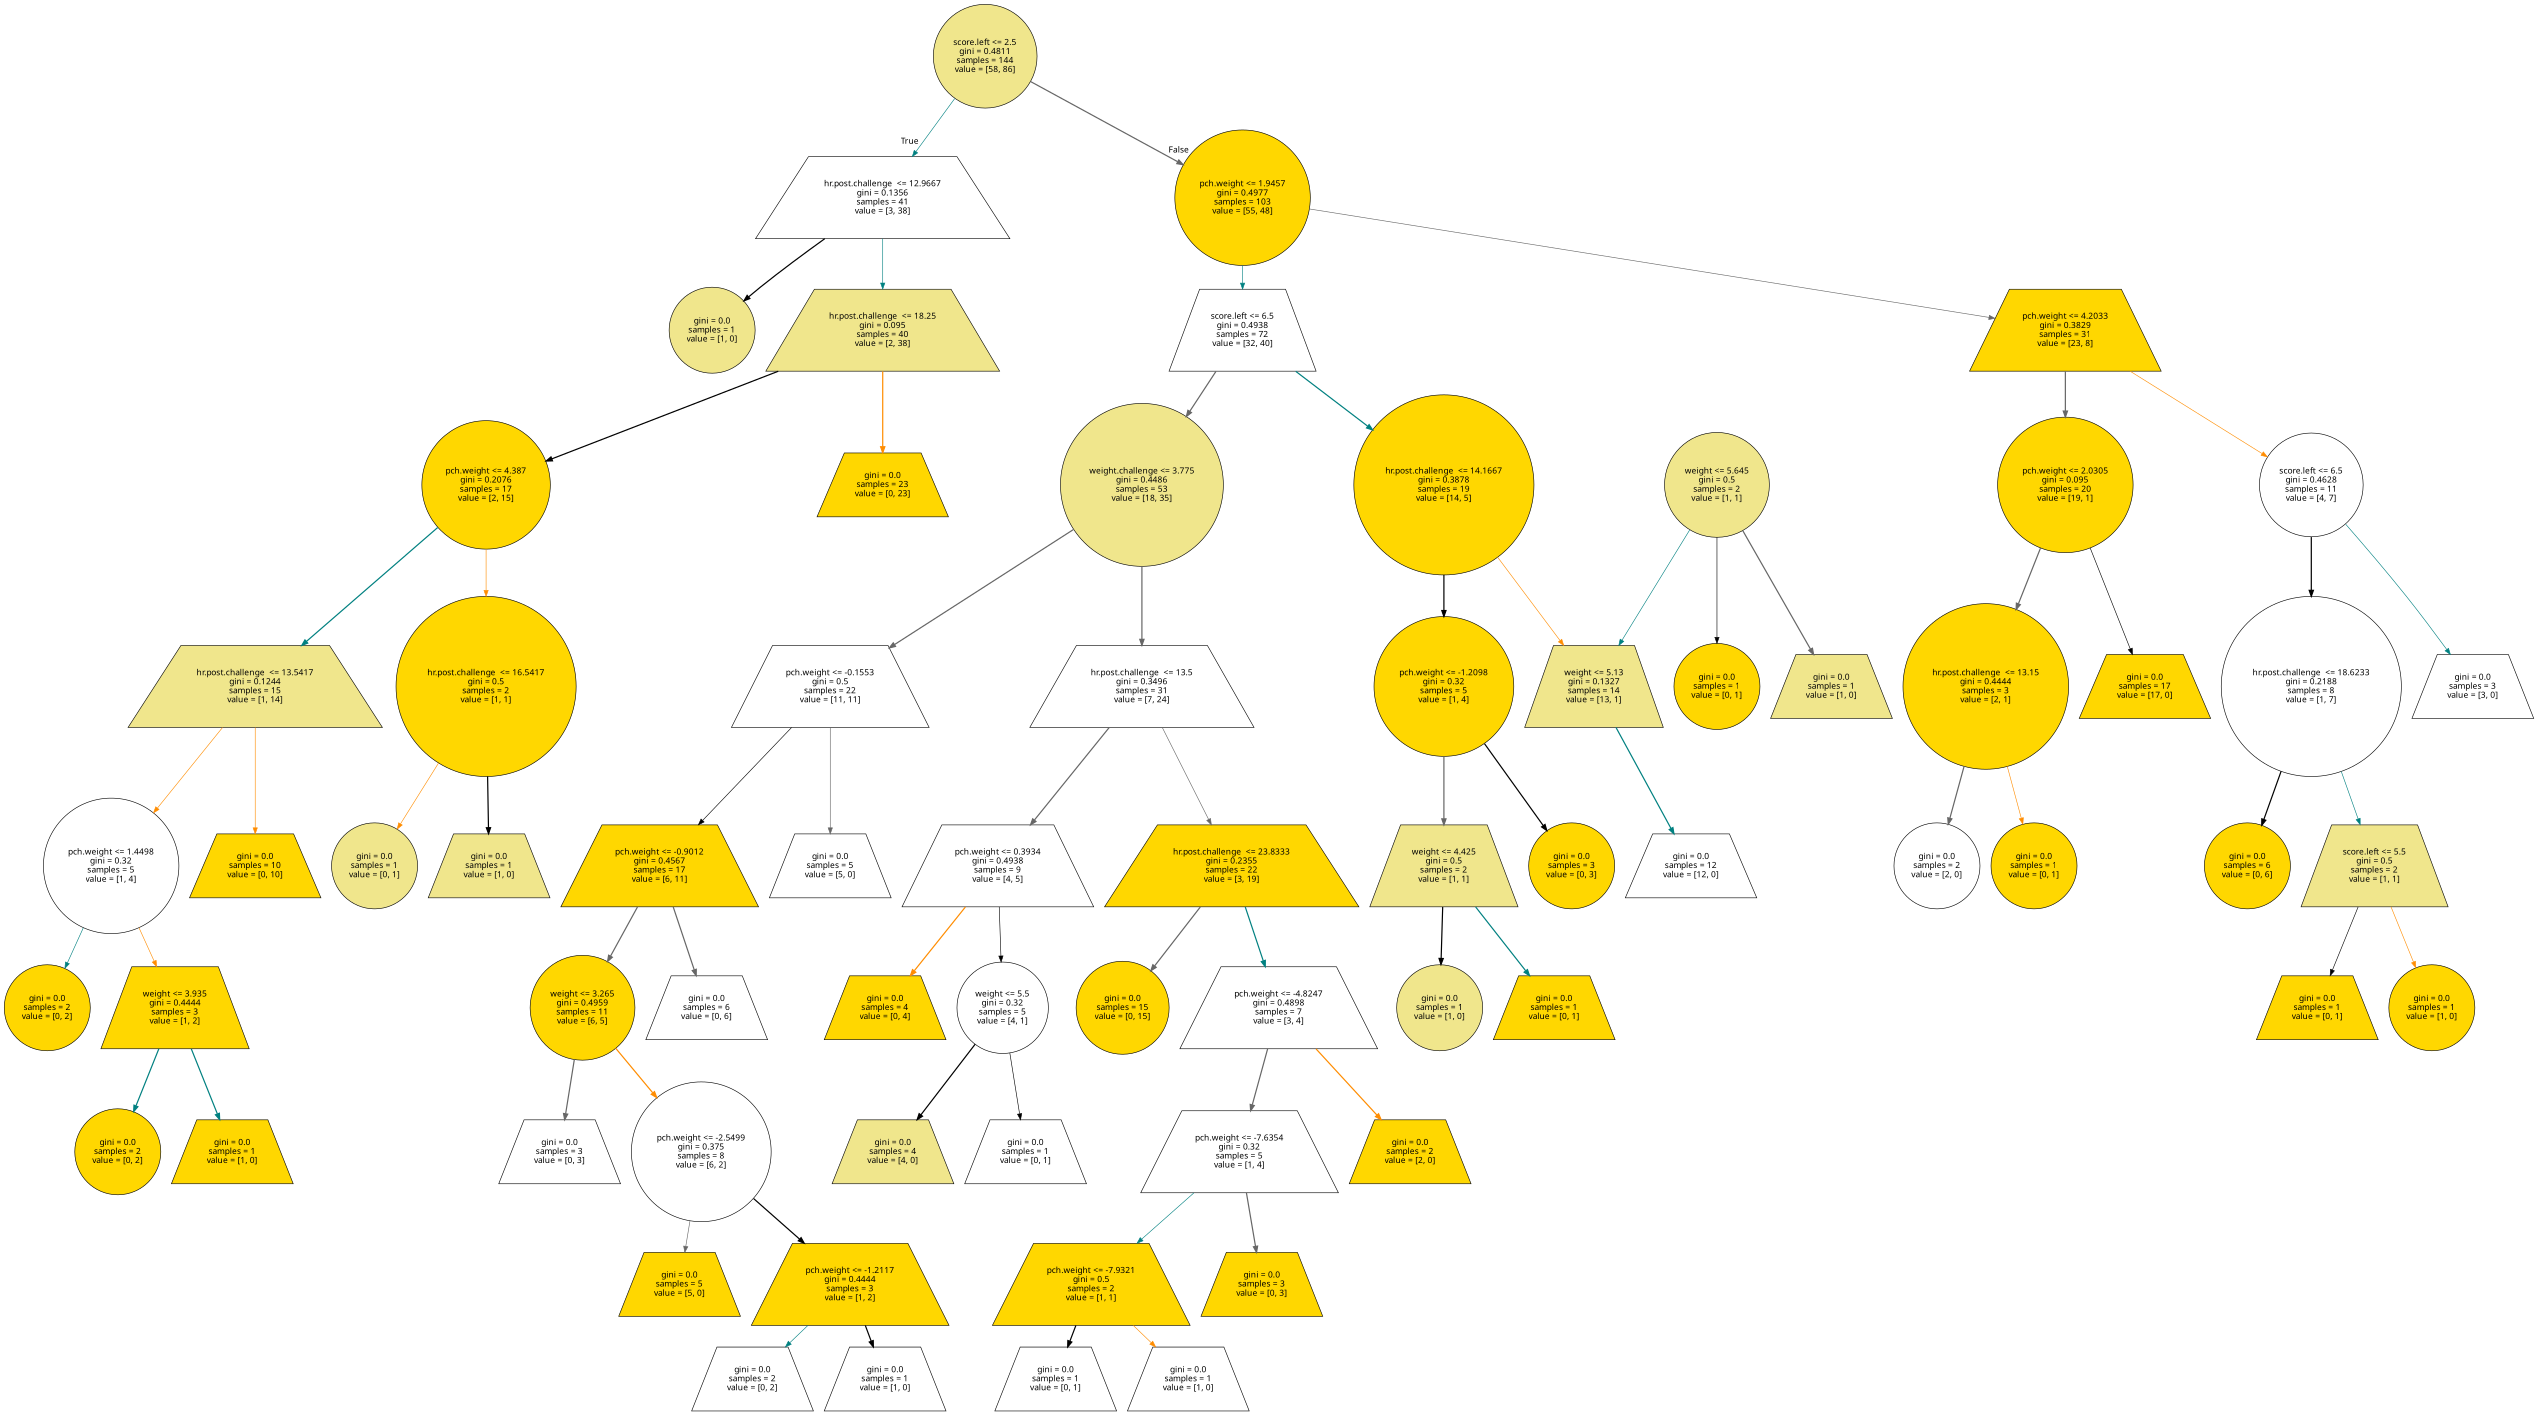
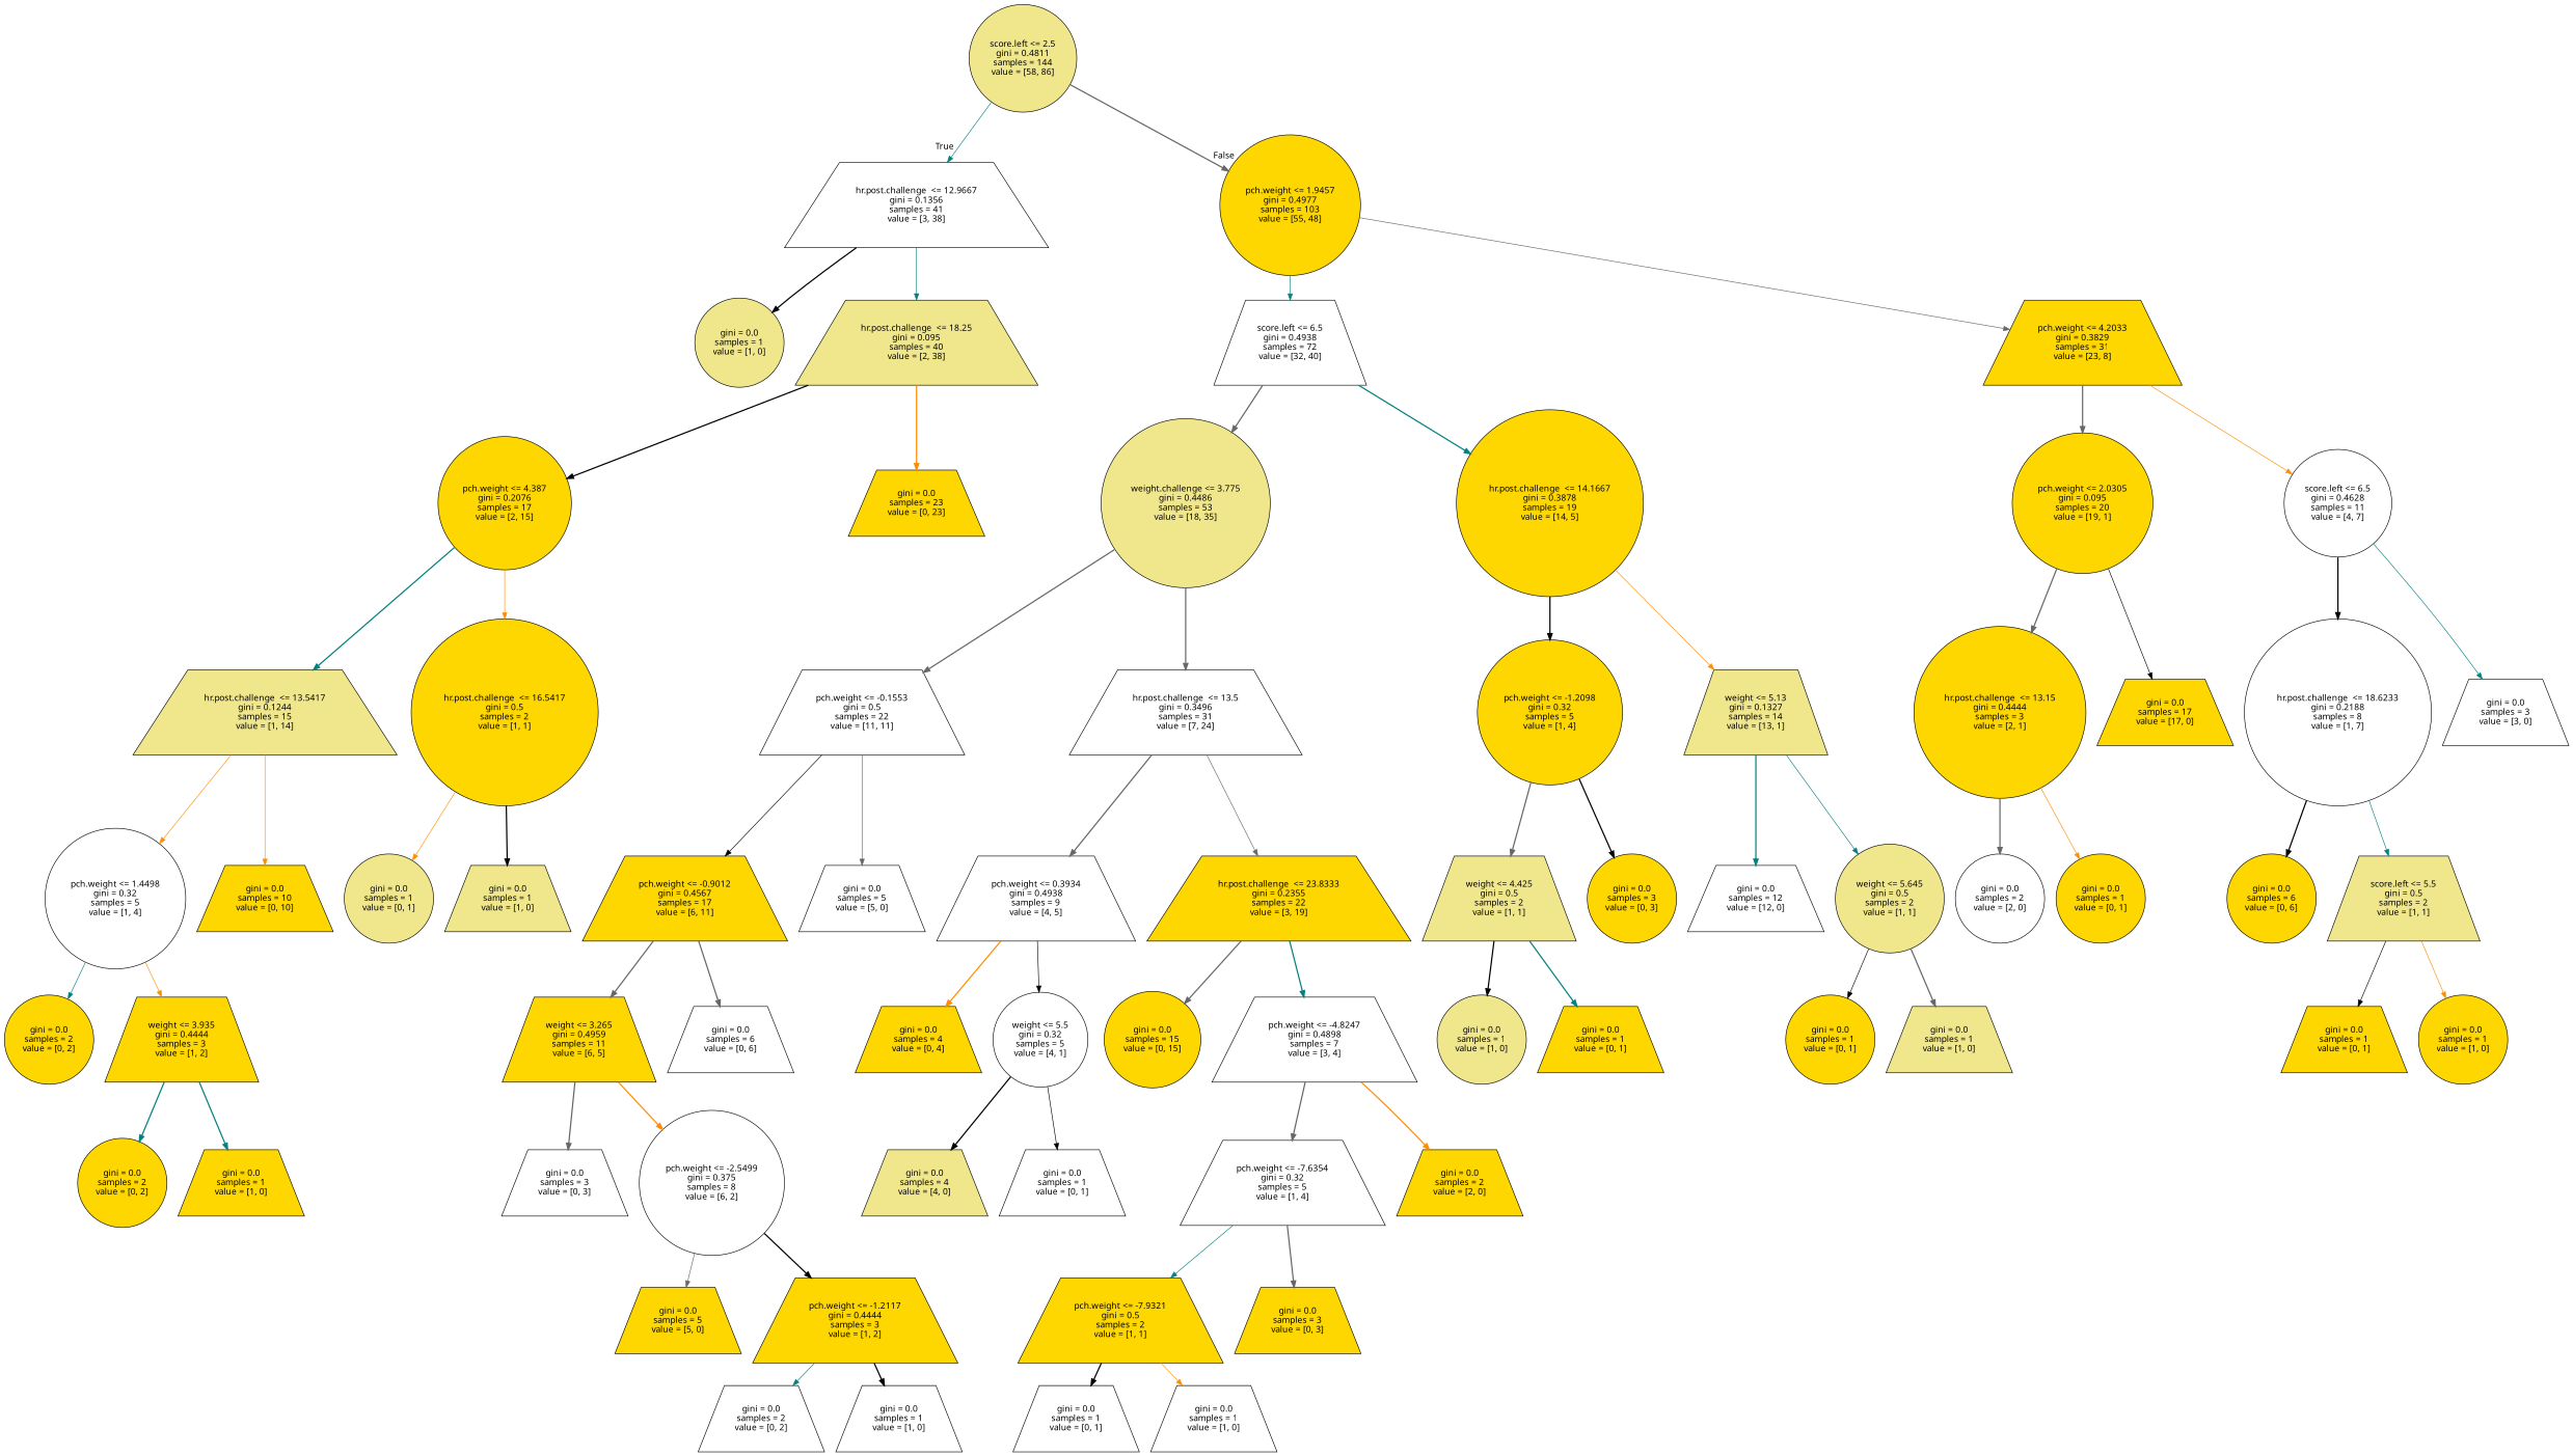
  digraph {
    fontname="Noto Sans"
    node [fillcolor=gold fontname="Noto Sans" shape=trapezium style=filled]
    edge [color=gray40 fontname="Noto Sans" style=bold]
    n1 [fillcolor=khaki label="score.left <= 2.5\ngini = 0.4811\nsamples = 144\nvalue = [58, 86]" shape=circle]
    n2 [fillcolor=white label="hr.post.challenge  <= 12.9667\ngini = 0.1356\nsamples = 41\nvalue = [3, 38]"]
    n3 [label="pch.weight <= 1.9457\ngini = 0.4977\nsamples = 103\nvalue = [55, 48]" shape=circle]
    n4 [fillcolor=khaki label="gini = 0.0\nsamples = 1\nvalue = [1, 0]" shape=circle]
    n5 [fillcolor=khaki label="hr.post.challenge  <= 18.25\ngini = 0.095\nsamples = 40\nvalue = [2, 38]"]
    n6 [fillcolor=white label="score.left <= 6.5\ngini = 0.4938\nsamples = 72\nvalue = [32, 40]"]
    n7 [label="pch.weight <= 4.2033\ngini = 0.3829\nsamples = 31\nvalue = [23, 8]"]
    n8 [label="pch.weight <= 4.387\ngini = 0.2076\nsamples = 17\nvalue = [2, 15]" shape=circle]
    n9 [label="gini = 0.0\nsamples = 23\nvalue = [0, 23]"]
    n10 [fillcolor=khaki label="hr.post.challenge  <= 13.5417\ngini = 0.1244\nsamples = 15\nvalue = [1, 14]"]
    n11 [label="hr.post.challenge  <= 16.5417\ngini = 0.5\nsamples = 2\nvalue = [1, 1]" shape=circle]
    n12 [fillcolor=white label="pch.weight <= 1.4498\ngini = 0.32\nsamples = 5\nvalue = [1, 4]" shape=circle]
    n13 [label="gini = 0.0\nsamples = 10\nvalue = [0, 10]"]
    n14 [fillcolor=khaki label="gini = 0.0\nsamples = 1\nvalue = [0, 1]" shape=circle]
    n15 [fillcolor=khaki label="gini = 0.0\nsamples = 1\nvalue = [1, 0]"]
    n16 [label="gini = 0.0\nsamples = 2\nvalue = [0, 2]" shape=circle]
    n17 [label="weight <= 3.935\ngini = 0.4444\nsamples = 3\nvalue = [1, 2]"]
    n18 [label="gini = 0.0\nsamples = 2\nvalue = [0, 2]" shape=circle]
    n19 [label="gini = 0.0\nsamples = 1\nvalue = [1, 0]"]
    n20 [fillcolor=khaki label="weight.challenge <= 3.775\ngini = 0.4486\nsamples = 53\nvalue = [18, 35]" shape=circle]
    n21 [label="hr.post.challenge  <= 14.1667\ngini = 0.3878\nsamples = 19\nvalue = [14, 5]" shape=circle]
    n22 [label="pch.weight <= 2.0305\ngini = 0.095\nsamples = 20\nvalue = [19, 1]" shape=circle]
    n23 [fillcolor=white label="score.left <= 6.5\ngini = 0.4628\nsamples = 11\nvalue = [4, 7]" shape=circle]
    n24 [fillcolor=white label="pch.weight <= -0.1553\ngini = 0.5\nsamples = 22\nvalue = [11, 11]"]
    n25 [fillcolor=white label="hr.post.challenge  <= 13.5\ngini = 0.3496\nsamples = 31\nvalue = [7, 24]"]
    n26 [label="pch.weight <= -1.2098\ngini = 0.32\nsamples = 5\nvalue = [1, 4]" shape=circle]
    n27 [fillcolor=khaki label="weight <= 5.13\ngini = 0.1327\nsamples = 14\nvalue = [13, 1]"]
    n28 [label="pch.weight <= -0.9012\ngini = 0.4567\nsamples = 17\nvalue = [6, 11]"]
    n29 [fillcolor=white label="gini = 0.0\nsamples = 5\nvalue = [5, 0]"]
    n30 [fillcolor=white label="pch.weight <= 0.3934\ngini = 0.4938\nsamples = 9\nvalue = [4, 5]"]
    n31 [label="hr.post.challenge  <= 23.8333\ngini = 0.2355\nsamples = 22\nvalue = [3, 19]"]
-   n32 [label="weight <= 3.265\ngini = 0.4959\nsamples = 11\nvalue = [6, 5]" shape=circle]
+   n32 [label="weight <= 3.265\ngini = 0.4959\nsamples = 11\nvalue = [6, 5]"]
    n33 [fillcolor=white label="gini = 0.0\nsamples = 6\nvalue = [0, 6]"]
    n34 [fillcolor=white label="gini = 0.0\nsamples = 3\nvalue = [0, 3]"]
    n35 [fillcolor=white label="pch.weight <= -2.5499\ngini = 0.375\nsamples = 8\nvalue = [6, 2]" shape=circle]
    n36 [label="gini = 0.0\nsamples = 5\nvalue = [5, 0]"]
    n37 [label="pch.weight <= -1.2117\ngini = 0.4444\nsamples = 3\nvalue = [1, 2]"]
    n38 [fillcolor=white label="gini = 0.0\nsamples = 2\nvalue = [0, 2]"]
    n39 [fillcolor=white label="gini = 0.0\nsamples = 1\nvalue = [1, 0]"]
    n40 [label="gini = 0.0\nsamples = 4\nvalue = [0, 4]"]
    n41 [fillcolor=white label="weight <= 5.5\ngini = 0.32\nsamples = 5\nvalue = [4, 1]" shape=circle]
    n42 [label="gini = 0.0\nsamples = 15\nvalue = [0, 15]" shape=circle]
    n43 [fillcolor=white label="pch.weight <= -4.8247\ngini = 0.4898\nsamples = 7\nvalue = [3, 4]"]
    n44 [fillcolor=khaki label="gini = 0.0\nsamples = 4\nvalue = [4, 0]"]
    n45 [fillcolor=white label="gini = 0.0\nsamples = 1\nvalue = [0, 1]"]
    n46 [fillcolor=white label="pch.weight <= -7.6354\ngini = 0.32\nsamples = 5\nvalue = [1, 4]"]
    n47 [label="gini = 0.0\nsamples = 2\nvalue = [2, 0]"]
    n48 [label="pch.weight <= -7.9321\ngini = 0.5\nsamples = 2\nvalue = [1, 1]"]
    n49 [label="gini = 0.0\nsamples = 3\nvalue = [0, 3]"]
    n50 [fillcolor=white label="gini = 0.0\nsamples = 1\nvalue = [0, 1]"]
    n51 [fillcolor=white label="gini = 0.0\nsamples = 1\nvalue = [1, 0]"]
    n52 [fillcolor=khaki label="weight <= 4.425\ngini = 0.5\nsamples = 2\nvalue = [1, 1]"]
    n53 [label="gini = 0.0\nsamples = 3\nvalue = [0, 3]" shape=circle]
    n54 [fillcolor=white label="gini = 0.0\nsamples = 12\nvalue = [12, 0]"]
    n55 [fillcolor=khaki label="weight <= 5.645\ngini = 0.5\nsamples = 2\nvalue = [1, 1]" shape=circle]
    n56 [fillcolor=khaki label="gini = 0.0\nsamples = 1\nvalue = [1, 0]" shape=circle]
    n57 [label="gini = 0.0\nsamples = 1\nvalue = [0, 1]"]
    n58 [label="gini = 0.0\nsamples = 1\nvalue = [0, 1]" shape=circle]
    n59 [fillcolor=khaki label="gini = 0.0\nsamples = 1\nvalue = [1, 0]"]
    n60 [label="hr.post.challenge  <= 13.15\ngini = 0.4444\nsamples = 3\nvalue = [2, 1]" shape=circle]
    n61 [label="gini = 0.0\nsamples = 17\nvalue = [17, 0]"]
    n62 [fillcolor=white label="hr.post.challenge  <= 18.6233\ngini = 0.2188\nsamples = 8\nvalue = [1, 7]" shape=circle]
    n63 [fillcolor=white label="gini = 0.0\nsamples = 3\nvalue = [3, 0]"]
    n64 [fillcolor=white label="gini = 0.0\nsamples = 2\nvalue = [2, 0]" shape=circle]
    n65 [label="gini = 0.0\nsamples = 1\nvalue = [0, 1]" shape=circle]
    n66 [label="gini = 0.0\nsamples = 6\nvalue = [0, 6]" shape=circle]
    n67 [fillcolor=khaki label="score.left <= 5.5\ngini = 0.5\nsamples = 2\nvalue = [1, 1]"]
    n68 [label="gini = 0.0\nsamples = 1\nvalue = [0, 1]"]
    n69 [label="gini = 0.0\nsamples = 1\nvalue = [1, 0]" shape=circle]
    n1 -> n2 [color=teal headlabel=True labelangle=45 labeldistance=2.5 style=solid]
    n1 -> n3 [headlabel=False labelangle=-45 labeldistance=2.5]
    n2 -> n4 [color=black]
    n2 -> n5 [color=teal style=solid]
    n3 -> n6 [color=teal style=solid]
    n3 -> n7 [style=solid]
    n5 -> n8 [color=black]
    n5 -> n9 [color=darkorange]
    n6 -> n20
    n6 -> n21 [color=teal]
    n7 -> n22
    n7 -> n23 [color=darkorange style=solid]
    n8 -> n10 [color=teal]
    n8 -> n11 [color=darkorange style=solid]
    n10 -> n12 [color=darkorange style=solid]
    n10 -> n13 [color=darkorange style=solid]
    n11 -> n14 [color=darkorange style=solid]
    n11 -> n15 [color=black]
    n12 -> n16 [color=teal style=solid]
    n12 -> n17 [color=darkorange style=solid]
    n17 -> n18 [color=teal]
    n17 -> n19 [color=teal]
    n20 -> n24
    n20 -> n25
    n21 -> n26 [color=black]
    n21 -> n27 [color=darkorange style=solid]
    n22 -> n60
    n22 -> n61 [color=black style=solid]
    n23 -> n62 [color=black]
    n23 -> n63 [color=teal style=solid]
    n24 -> n28 [color=black style=solid]
    n24 -> n29 [style=solid]
    n25 -> n30
    n25 -> n31 [style=solid]
    n26 -> n52
    n26 -> n53 [color=black]
    n27 -> n54 [color=teal]
-   n55 -> n27 [color=teal style=solid]
+   n27 -> n55 [color=teal style=solid]
    n28 -> n32
    n28 -> n33
    n30 -> n40 [color=darkorange]
    n30 -> n41 [color=black style=solid]
    n31 -> n42
    n31 -> n43 [color=teal]
    n32 -> n34
    n32 -> n35 [color=darkorange]
    n35 -> n36 [style=solid]
    n35 -> n37 [color=black]
    n37 -> n38 [color=teal style=solid]
    n37 -> n39 [color=black]
    n41 -> n44 [color=black]
    n41 -> n45 [color=black style=solid]
    n43 -> n46
    n43 -> n47 [color=darkorange]
    n46 -> n48 [color=teal style=solid]
    n46 -> n49
    n48 -> n50 [color=black]
    n48 -> n51 [color=darkorange style=solid]
    n52 -> n56 [color=black]
    n52 -> n57 [color=teal]
    n55 -> n58 [color=black style=solid]
    n55 -> n59
    n60 -> n64
    n60 -> n65 [color=darkorange style=solid]
    n62 -> n66 [color=black]
    n62 -> n67 [color=teal style=solid]
    n67 -> n68 [color=black style=solid]
    n67 -> n69 [color=darkorange style=solid]
  }
